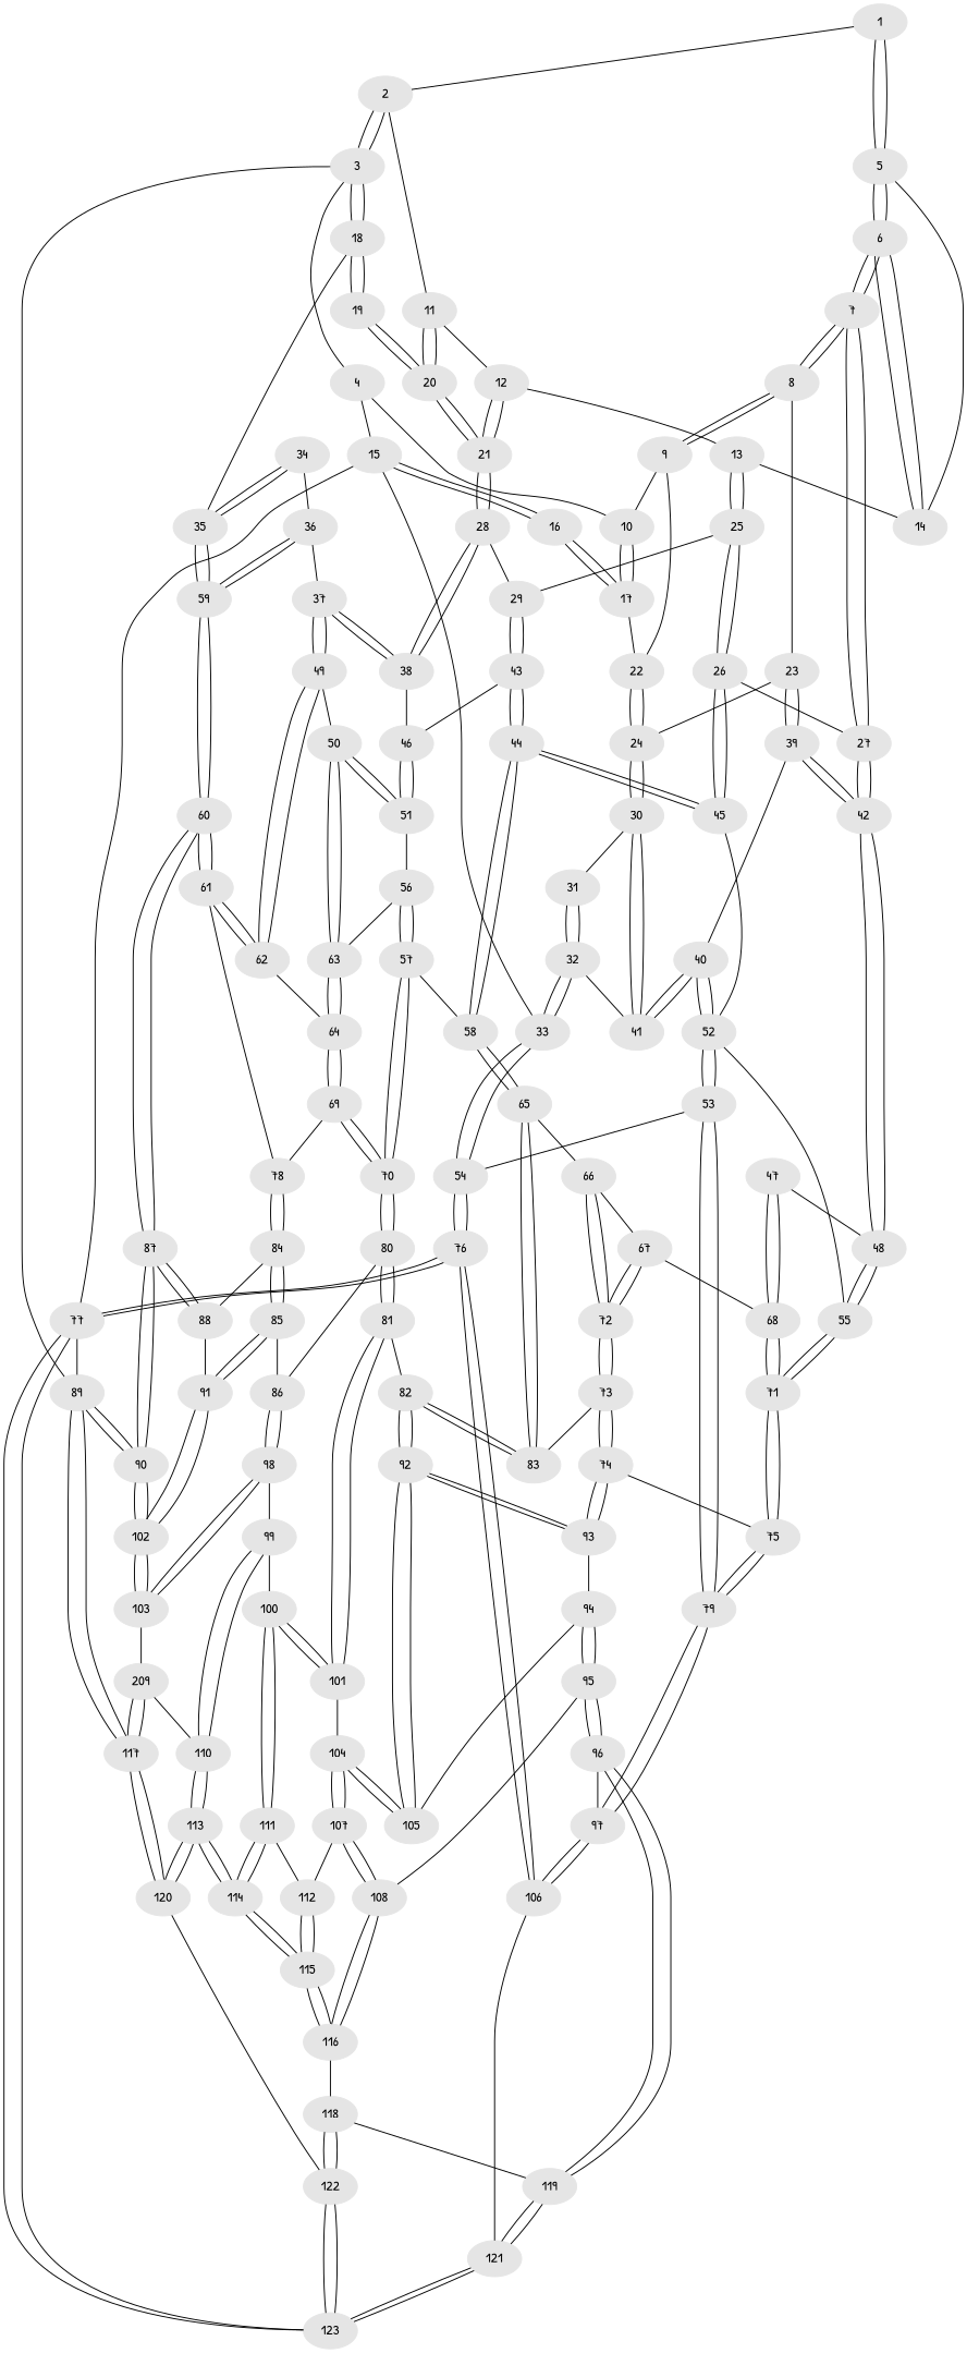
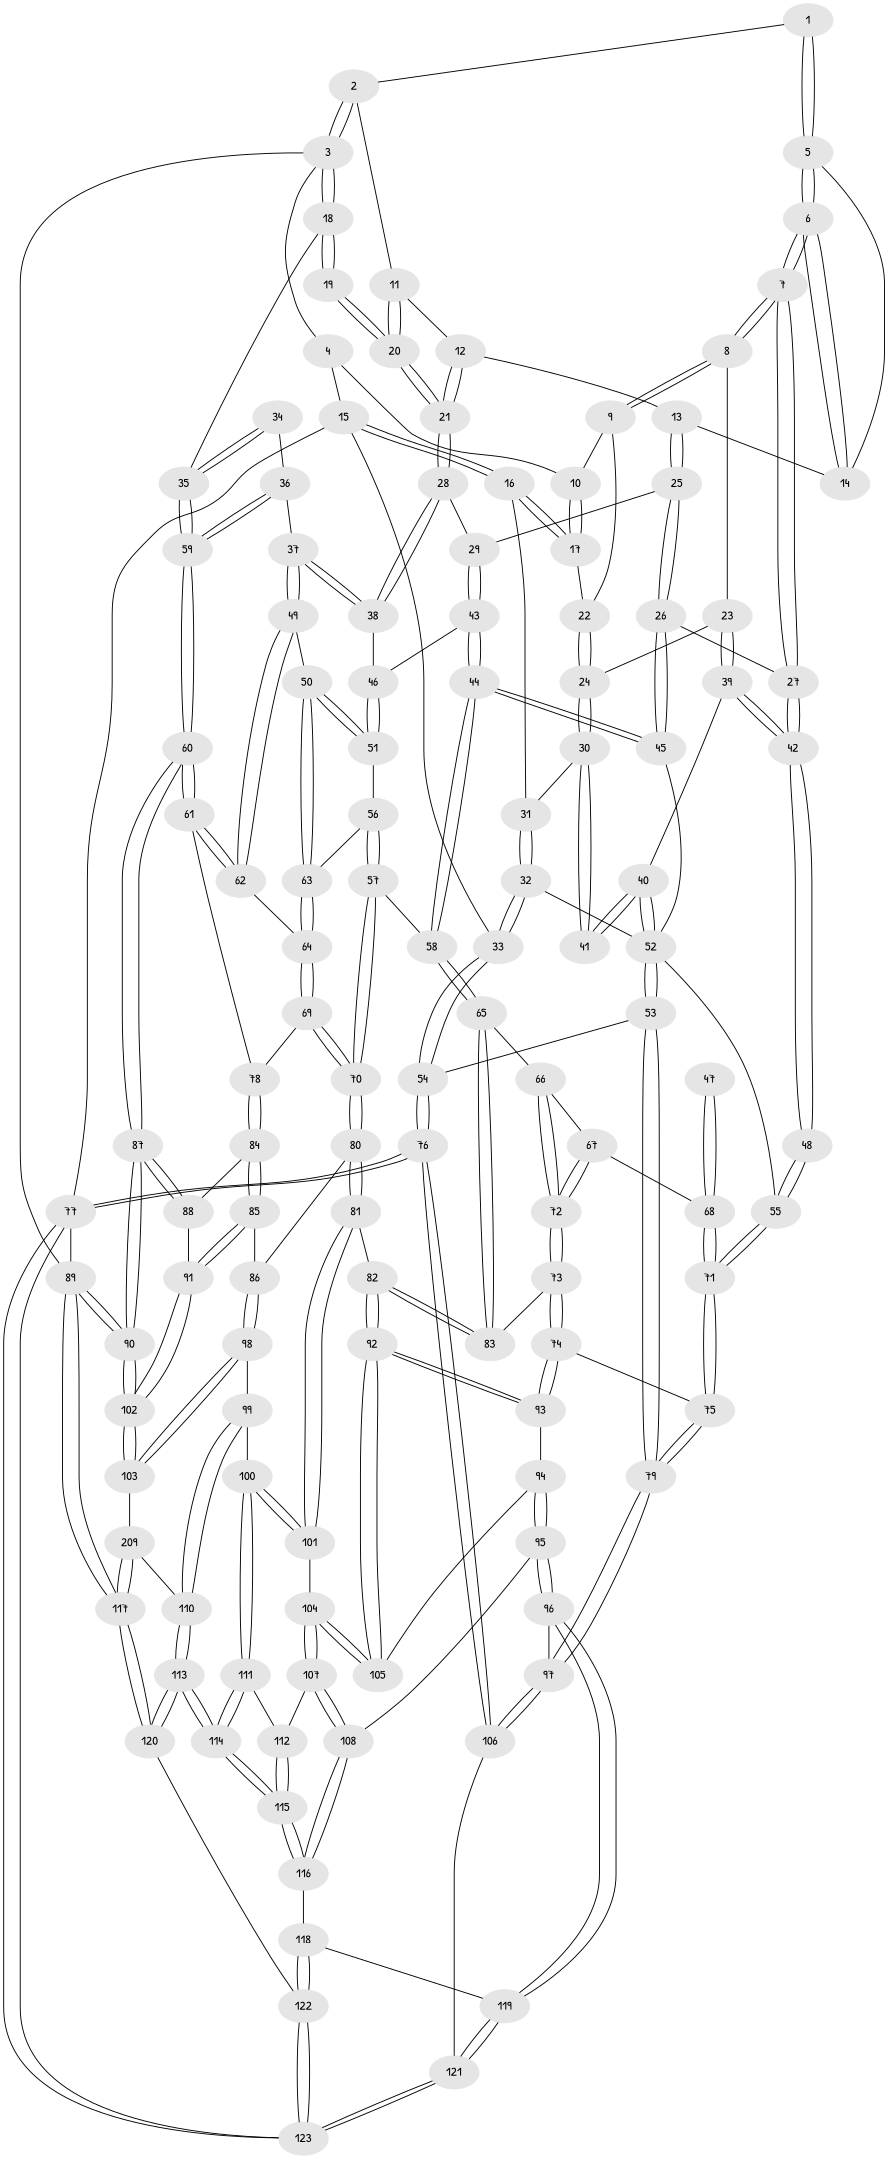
  graph {
    fontname="Patrick Hand"
    node [color=gray90 fontname="Patrick Hand" style=filled]
    edge [fontname="Patrick Hand"]
    1
    2
    5
    3
    11
    6
    14
    4
    18
    89
    12
    20
    10
    15
    19
    35
    90
    117
    17
    16
    33
    77
    7
    8
    27
    9
    23
    42
    22
    24
    39
    13
    21
    25
    28
    26
    29
    31
    54
    123
    32
    59
    38
    30
    40
    41
    45
    43
    52
    48
    46
    44
    76
    34
    36
    37
    60
    49
    50
    62
    51
    55
    53
    58
    65
    47
    68
    56
    71
    63
    64
    57
    79
    97
    106
    75
    70
    80
    66
    83
    61
    87
    78
    88
    84
    69
    67
    72
    73
    81
    86
    74
    93
    94
    121
    85
    82
    101
    98
    92
    104
    105
    91
    102
    99
    103
    120
    95
    96
    108
    119
    116
    100
    110
    n115 [label=209]
    111
    113
    112
    114
    107
    115
    118
    122
    1 -- 2
    1 -- 5
    1 -- 5
    2 -- 3
    2 -- 3
    2 -- 11
    5 -- 6
    5 -- 6
    5 -- 14
    3 -- 4
    3 -- 18
    3 -- 18
    3 -- 89
    11 -- 12
    11 -- 20
    11 -- 20
    6 -- 14
    6 -- 14
    6 -- 7
    6 -- 7
    4 -- 10
    4 -- 15
    18 -- 19
    18 -- 19
    18 -- 35
    89 -- 90
    89 -- 90
    89 -- 117
    89 -- 117
    12 -- 13
    12 -- 21
    12 -- 21
    20 -- 21
    20 -- 21
    10 -- 17
    10 -- 17
    15 -- 16
    15 -- 16
    15 -- 33
    15 -- 77
    19 -- 20
    19 -- 20
    35 -- 59
    35 -- 59
    90 -- 102
    90 -- 102
    117 -- 120
    117 -- 120
    17 -- 22
    16 -- 17
    16 -- 17
+   16 -- 31
    33 -- 54
    33 -- 54
    77 -- 89
    77 -- 123
    77 -- 123
    7 -- 8
    7 -- 8
    7 -- 27
    7 -- 27
    8 -- 9
    8 -- 9
    8 -- 23
    27 -- 42
    27 -- 42
    9 -- 10
    9 -- 22
    23 -- 24
    23 -- 39
    23 -- 39
    42 -- 48
    42 -- 48
    22 -- 24
    22 -- 24
    24 -- 30
    24 -- 30
    39 -- 42
    39 -- 42
    39 -- 40
    13 -- 14
    13 -- 25
    13 -- 25
    21 -- 28
    21 -- 28
    25 -- 26
    25 -- 26
    25 -- 29
    28 -- 29
    28 -- 38
    28 -- 38
    26 -- 27
    26 -- 45
    26 -- 45
    29 -- 43
    29 -- 43
    31 -- 32
    31 -- 32
    54 -- 76
    54 -- 76
    32 -- 33
    32 -- 33
-   32 -- 41
+   32 -- 52
    59 -- 60
    59 -- 60
    38 -- 46
    30 -- 31
    30 -- 41
    30 -- 41
    40 -- 41
    40 -- 41
    40 -- 52
    40 -- 52
    45 -- 52
    43 -- 46
    43 -- 44
    43 -- 44
    52 -- 55
    52 -- 53
    52 -- 53
    48 -- 55
    48 -- 55
    46 -- 51
    46 -- 51
    44 -- 45
    44 -- 45
    44 -- 58
    44 -- 58
    76 -- 77
    76 -- 77
    76 -- 106
    76 -- 106
    34 -- 35
    34 -- 35
    34 -- 36
    36 -- 59
    36 -- 59
    36 -- 37
    37 -- 38
    37 -- 38
    37 -- 49
    37 -- 49
    60 -- 61
    60 -- 61
    60 -- 87
    60 -- 87
    49 -- 50
    49 -- 62
    49 -- 62
    50 -- 51
    50 -- 51
    50 -- 63
    50 -- 63
    62 -- 64
    51 -- 56
    55 -- 71
    55 -- 71
    53 -- 54
    53 -- 79
    53 -- 79
    58 -- 65
    58 -- 65
    65 -- 66
    65 -- 83
    65 -- 83
-   47 -- 48
    47 -- 68
    47 -- 68
    68 -- 71
    68 -- 71
    56 -- 63
    56 -- 57
    56 -- 57
    71 -- 75
    71 -- 75
    63 -- 64
    63 -- 64
    64 -- 69
    64 -- 69
    57 -- 58
    57 -- 70
    57 -- 70
    79 -- 97
    79 -- 97
    97 -- 106
    97 -- 106
    106 -- 121
    75 -- 79
    75 -- 79
    70 -- 80
    70 -- 80
    80 -- 81
    80 -- 81
    80 -- 86
    66 -- 67
    66 -- 72
    66 -- 72
    61 -- 62
    61 -- 62
    61 -- 78
    87 -- 90
    87 -- 90
    87 -- 88
    87 -- 88
    78 -- 84
    78 -- 84
    88 -- 91
    84 -- 88
    84 -- 85
    84 -- 85
    69 -- 70
    69 -- 70
    69 -- 78
    67 -- 68
    67 -- 72
    67 -- 72
    72 -- 73
    72 -- 73
    73 -- 83
    73 -- 74
    73 -- 74
    81 -- 82
    81 -- 101
    81 -- 101
    86 -- 98
    86 -- 98
    74 -- 75
    74 -- 93
    74 -- 93
    93 -- 94
    94 -- 105
    94 -- 95
    94 -- 95
    121 -- 123
    121 -- 123
    85 -- 86
    85 -- 91
    85 -- 91
    82 -- 83
    82 -- 83
    82 -- 92
    82 -- 92
    101 -- 104
    98 -- 99
    98 -- 103
    98 -- 103
    92 -- 93
    92 -- 93
    92 -- 105
    92 -- 105
    104 -- 105
    104 -- 105
    104 -- 107
    104 -- 107
    91 -- 102
    91 -- 102
    102 -- 103
    102 -- 103
    99 -- 100
    99 -- 110
    99 -- 110
    103 -- n115
    120 -- 122
    95 -- 96
    95 -- 96
    95 -- 108
    96 -- 97
    96 -- 119
    96 -- 119
    108 -- 116
    108 -- 116
    119 -- 121
    119 -- 121
    116 -- 118
    100 -- 101
    100 -- 101
    100 -- 111
    100 -- 111
    110 -- 113
    110 -- 113
    n115 -- 117
    n115 -- 117
    n115 -- 110
    111 -- 112
    111 -- 114
    111 -- 114
    113 -- 120
    113 -- 120
    113 -- 114
    113 -- 114
    112 -- 115
    112 -- 115
    114 -- 115
    114 -- 115
    107 -- 108
    107 -- 108
    107 -- 112
    115 -- 116
    115 -- 116
    118 -- 119
    118 -- 122
    118 -- 122
    122 -- 123
    122 -- 123
  }
